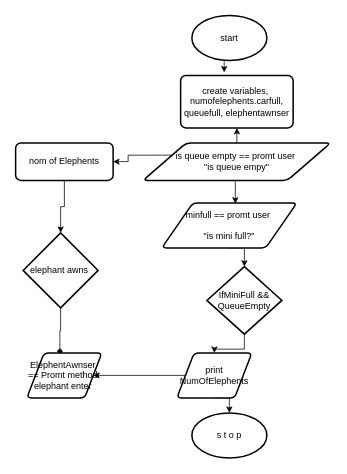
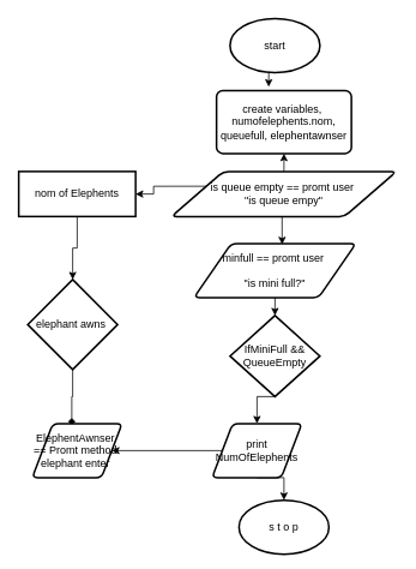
  <mxCell id="0" />
  <mxCell id="1" parent="0" />
  <mxCell id="2" style="edgeStyle=orthogonalEdgeStyle;rounded=0;orthogonalLoop=1;jettySize=auto;html=1;exitX=0.5;exitY=1;exitDx=0;exitDy=0;exitPerimeter=0;entryX=0.387;entryY=-0.057;entryDx=0;entryDy=0;entryPerimeter=0;" edge="1" parent="1" source="3" target="4"><mxGeometry relative="1" as="geometry" /></mxCell>
  <mxCell id="3" value="start" style="strokeWidth=2;html=1;shape=mxgraph.flowchart.start_1;whiteSpace=wrap;" vertex="1" parent="1"><mxGeometry x="255" y="20" width="100" height="60" as="geometry" /></mxCell>
- <mxCell id="4" value="create variables,&amp;nbsp;&lt;br&gt;numofelephents.carfull, queuefull, elephentawnser" style="rounded=1;whiteSpace=wrap;html=1;absoluteArcSize=1;arcSize=14;strokeWidth=2;" vertex="1" parent="1"><mxGeometry x="240" y="100" width="150" height="70" as="geometry" /></mxCell>
+ <mxCell id="4" value="create variables,&amp;nbsp;&lt;br&gt;numofelephents.nom, queuefull, elephentawnser" style="rounded=1;whiteSpace=wrap;html=1;absoluteArcSize=1;arcSize=14;strokeWidth=2;" vertex="1" parent="1"><mxGeometry x="240" y="100" width="150" height="70" as="geometry" /></mxCell>
  <mxCell id="5" style="edgeStyle=orthogonalEdgeStyle;rounded=0;orthogonalLoop=1;jettySize=auto;html=1;exitX=0.5;exitY=0;exitDx=0;exitDy=0;entryX=0.5;entryY=1;entryDx=0;entryDy=0;" edge="1" parent="1" source="8" target="4"><mxGeometry relative="1" as="geometry" /></mxCell>
  <mxCell id="6" style="edgeStyle=orthogonalEdgeStyle;rounded=0;orthogonalLoop=1;jettySize=auto;html=1;exitX=0.5;exitY=1;exitDx=0;exitDy=0;entryX=0.544;entryY=0.017;entryDx=0;entryDy=0;entryPerimeter=0;" edge="1" parent="1" source="8" target="10"><mxGeometry relative="1" as="geometry" /></mxCell>
  <mxCell id="7" style="edgeStyle=orthogonalEdgeStyle;rounded=0;orthogonalLoop=1;jettySize=auto;html=1;exitX=0;exitY=0.25;exitDx=0;exitDy=0;" edge="1" parent="1" source="8" target="18"><mxGeometry relative="1" as="geometry" /></mxCell>
  <mxCell id="8" value="is queue empty == promt user&amp;nbsp;&lt;br&gt;&quot;is queue empy&quot;" style="shape=parallelogram;html=1;strokeWidth=2;perimeter=parallelogramPerimeter;whiteSpace=wrap;rounded=1;arcSize=12;size=0.23;" vertex="1" parent="1"><mxGeometry x="190" y="190" width="250" height="50" as="geometry" /></mxCell>
  <mxCell id="9" style="edgeStyle=orthogonalEdgeStyle;rounded=0;orthogonalLoop=1;jettySize=auto;html=1;exitX=0.5;exitY=1;exitDx=0;exitDy=0;entryX=0.5;entryY=0;entryDx=0;entryDy=0;entryPerimeter=0;" edge="1" parent="1" source="10" target="12"><mxGeometry relative="1" as="geometry" /></mxCell>
  <mxCell id="10" value="minfull == promt user&amp;nbsp;&lt;br&gt;&lt;br&gt;&quot;is mini full?&quot;" style="shape=parallelogram;html=1;strokeWidth=2;perimeter=parallelogramPerimeter;whiteSpace=wrap;rounded=1;arcSize=12;size=0.23;" vertex="1" parent="1"><mxGeometry x="215" y="270" width="180" height="60" as="geometry" /></mxCell>
  <mxCell id="11" style="edgeStyle=orthogonalEdgeStyle;rounded=0;orthogonalLoop=1;jettySize=auto;html=1;exitX=0.5;exitY=1;exitDx=0;exitDy=0;exitPerimeter=0;entryX=0.5;entryY=0;entryDx=0;entryDy=0;" edge="1" parent="1" source="12" target="16"><mxGeometry relative="1" as="geometry" /></mxCell>
- <mxCell id="12" value="IfMiniFull &amp;amp;&amp;amp;&lt;br&gt;QueueEmpty" style="strokeWidth=2;html=1;shape=mxgraph.flowchart.decision;whiteSpace=wrap;" vertex="1" parent="1"><mxGeometry x="275" y="355" width="100" height="90" as="geometry" /></mxCell>
- <mxCell id="13" value="s t o p" style="strokeWidth=2;html=1;shape=mxgraph.flowchart.start_1;whiteSpace=wrap;" vertex="1" parent="1"><mxGeometry x="255" y="550" width="100" height="60" as="geometry" /></mxCell>
+ <mxCell id="12" value="IfMiniFull &amp;amp;&amp;amp;&lt;br&gt;QueueEmpty" style="strokeWidth=2;html=1;shape=mxgraph.flowchart.decision;whiteSpace=wrap;" vertex="1" parent="1"><mxGeometry x="255" y="350" width="100" height="90" as="geometry" /></mxCell>
+ <mxCell id="13" value="s t o p" style="strokeWidth=2;html=1;shape=mxgraph.flowchart.start_1;whiteSpace=wrap;" vertex="1" parent="1"><mxGeometry x="265" y="555" width="100" height="60" as="geometry" /></mxCell>
  <mxCell id="14" style="edgeStyle=orthogonalEdgeStyle;rounded=0;orthogonalLoop=1;jettySize=auto;html=1;exitX=0.5;exitY=1;exitDx=0;exitDy=0;entryX=0.5;entryY=0;entryDx=0;entryDy=0;entryPerimeter=0;" edge="1" parent="1" source="16" target="13"><mxGeometry relative="1" as="geometry" /></mxCell>
  <mxCell id="15" style="edgeStyle=orthogonalEdgeStyle;rounded=0;orthogonalLoop=1;jettySize=auto;html=1;" edge="1" parent="1" source="16" target="21"><mxGeometry relative="1" as="geometry" /></mxCell>
  <mxCell id="16" value="print NumOfElephents" style="shape=parallelogram;html=1;strokeWidth=2;perimeter=parallelogramPerimeter;whiteSpace=wrap;rounded=1;arcSize=12;size=0.23;" vertex="1" parent="1"><mxGeometry x="235" y="470" width="100" height="60" as="geometry" /></mxCell>
  <mxCell id="17" style="edgeStyle=orthogonalEdgeStyle;rounded=0;orthogonalLoop=1;jettySize=auto;html=1;" edge="1" parent="1" source="18" target="20"><mxGeometry relative="1" as="geometry" /></mxCell>
- <mxCell id="18" value="nom of Elephents" style="rounded=1;whiteSpace=wrap;html=1;absoluteArcSize=1;arcSize=14;strokeWidth=2;" vertex="1" parent="1"><mxGeometry x="20" y="190" width="130" height="50" as="geometry" /></mxCell>
+ <mxCell id="18" value="nom of Elephents" style="whiteSpace=wrap;html=1;absoluteArcSize=1;arcSize=14;strokeWidth=2;rounded=0;" vertex="1" parent="1"><mxGeometry x="20" y="190" width="130" height="50" as="geometry" /></mxCell>
  <mxCell id="19" style="edgeStyle=orthogonalEdgeStyle;rounded=0;orthogonalLoop=1;jettySize=auto;html=1;entryX=0.44;entryY=0.033;entryDx=0;entryDy=0;entryPerimeter=0;endArrow=diamond;" edge="1" parent="1" source="20" target="21"><mxGeometry relative="1" as="geometry" /></mxCell>
  <mxCell id="20" value="elephant awns&amp;nbsp;" style="strokeWidth=2;html=1;shape=mxgraph.flowchart.decision;whiteSpace=wrap;" vertex="1" parent="1"><mxGeometry x="30" y="310" width="100" height="100" as="geometry" /></mxCell>
  <mxCell id="21" value="ElephentAwnser&amp;nbsp;&lt;br&gt;== Promt method&amp;nbsp;&lt;br&gt;elephant enter&amp;nbsp;&lt;br&gt;" style="shape=parallelogram;html=1;strokeWidth=2;perimeter=parallelogramPerimeter;whiteSpace=wrap;rounded=1;arcSize=12;size=0.23;" vertex="1" parent="1"><mxGeometry x="35" y="470" width="100" height="60" as="geometry" /></mxCell>
